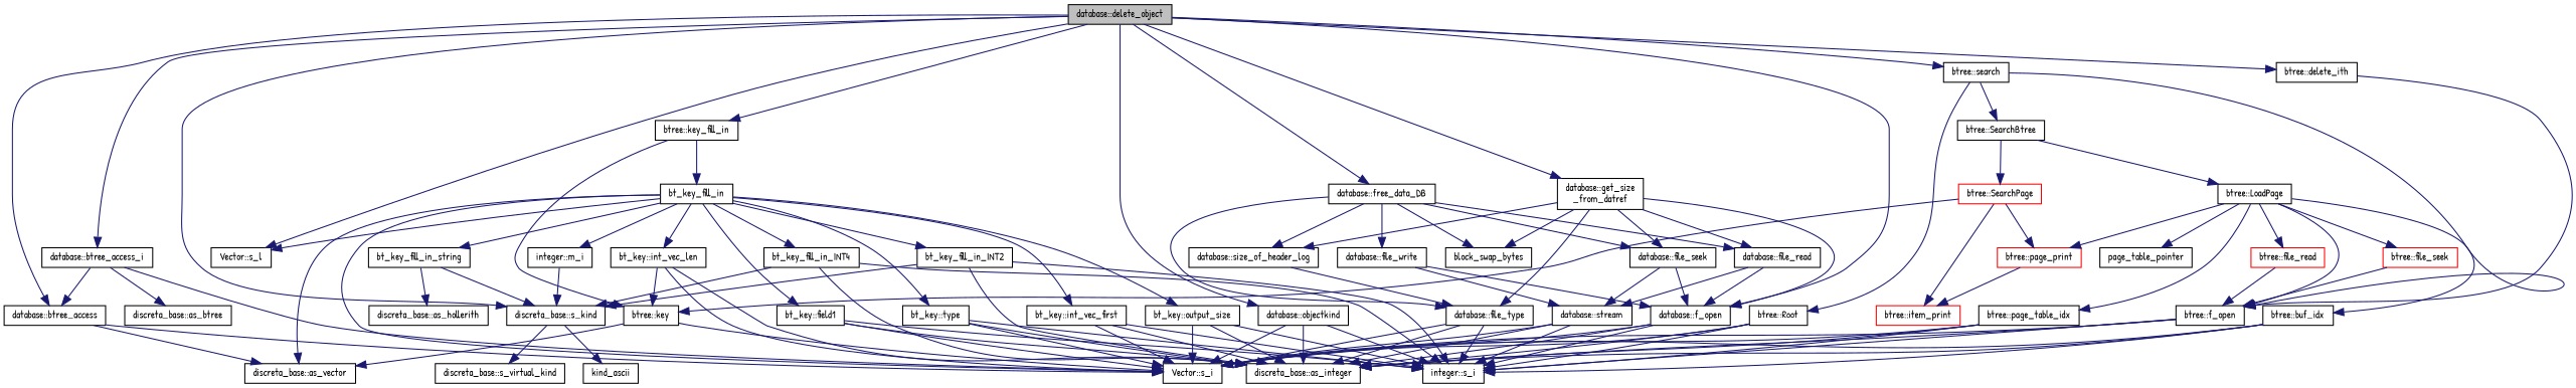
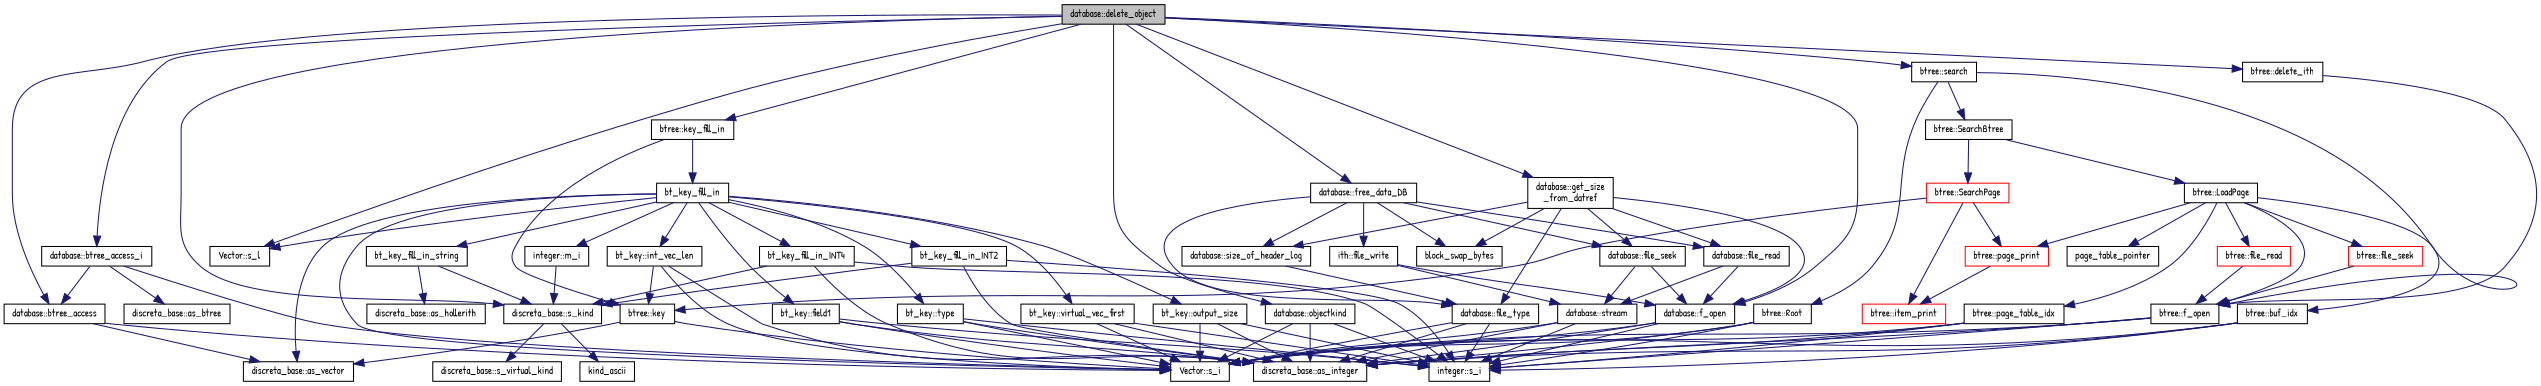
  digraph {
    fontname="Patrick Hand"
    rankdir=TB
    node [color=black fillcolor=white fontname="Patrick Hand" fontsize=10 shape=record style=filled]
    edge [color=midnightblue fontname="Patrick Hand" fontsize=10 labelfontname=Helvetica labelfontsize=10 style=solid]
    n1 [fillcolor=grey75 fontcolor=black height=0.2 label="database::delete_object" width=0.4]
    n2 [height=0.2 label="database::f_open" width=0.4]
    n3 [height=0.2 label="discreta_base::s_kind" width=0.4]
    n4 [height=0.2 label="database::objectkind" width=0.4]
    n5 [height=0.2 label="database::get_size\l_from_datref" width=0.4]
    n6 [height=0.2 label="database::btree_access" width=0.4]
    n7 [height=0.2 label="Vector::s_l" width=0.4]
    n8 [height=0.2 label="database::btree_access_i" width=0.4]
    n9 [height=0.2 label="btree::key_fill_in" width=0.4]
    n10 [height=0.2 label="btree::search" width=0.4]
    n11 [height=0.2 label="btree::delete_ith" width=0.4]
    n12 [height=0.2 label="database::free_data_DB" width=0.4]
    n13 [height=0.2 label="Vector::s_i" width=0.4]
    n14 [height=0.2 label="discreta_base::as_integer" width=0.4]
    n15 [height=0.2 label="integer::s_i" width=0.4]
    n16 [height=0.2 label="discreta_base::s_virtual_kind" width=0.4]
    n17 [height=0.2 label=kind_ascii width=0.4]
    n18 [height=0.2 label="database::file_type" width=0.4]
    n19 [height=0.2 label="database::file_seek" width=0.4]
    n20 [height=0.2 label="database::size_of_header_log" width=0.4]
    n21 [height=0.2 label="database::file_read" width=0.4]
    n22 [height=0.2 label=block_swap_bytes width=0.4]
    n23 [height=0.2 label="discreta_base::as_vector" width=0.4]
    n24 [height=0.2 label="discreta_base::as_btree" width=0.4]
    n25 [height=0.2 label=bt_key_fill_in width=0.4]
    n26 [height=0.2 label="btree::key" width=0.4]
    n27 [height=0.2 label="btree::Root" width=0.4]
    n28 [height=0.2 label="btree::f_open" width=0.4]
    n29 [height=0.2 label="btree::SearchBtree" width=0.4]
-   n30 [height=0.2 label="database::file_write" width=0.4]
+   n30 [height=0.2 label="ith::file_write" width=0.4]
    n31 [height=0.2 label="database::stream" width=0.4]
    n32 [height=0.2 label="bt_key::type" width=0.4]
    n33 [height=0.2 label="bt_key::output_size" width=0.4]
    n34 [height=0.2 label="bt_key::field1" width=0.4]
    n35 [height=0.2 label=bt_key_fill_in_INT4 width=0.4]
    n36 [height=0.2 label=bt_key_fill_in_INT2 width=0.4]
    n37 [height=0.2 label=bt_key_fill_in_string width=0.4]
-   n38 [height=0.2 label="bt_key::int_vec_first" width=0.4]
+   n38 [height=0.2 label="bt_key::virtual_vec_first" width=0.4]
    n39 [height=0.2 label="integer::m_i" width=0.4]
    n40 [height=0.2 label="bt_key::int_vec_len" width=0.4]
    n41 [height=0.2 label="discreta_base::as_hollerith" width=0.4]
    n42 [height=0.2 label="btree::LoadPage" width=0.4]
    n43 [color=red height=0.2 label="btree::SearchPage" width=0.4]
    n44 [height=0.2 label="btree::buf_idx" width=0.4]
    n45 [height=0.2 label=page_table_pointer width=0.4]
    n46 [height=0.2 label="btree::page_table_idx" width=0.4]
    n47 [color=red height=0.2 label="btree::file_seek" width=0.4]
    n48 [color=red height=0.2 label="btree::file_read" width=0.4]
    n49 [color=red height=0.2 label="btree::page_print" width=0.4]
    n50 [color=red height=0.2 label="btree::item_print" width=0.4]
    n1 -> n2
    n1 -> n3
    n1 -> n4
    n1 -> n5
    n1 -> n6
    n1 -> n7
    n1 -> n8
    n1 -> n9
    n1 -> n10
    n1 -> n11
    n1 -> n12
    n2 -> n13
    n2 -> n14
    n2 -> n15
    n3 -> n16
    n3 -> n17
    n4 -> n13
    n4 -> n14
    n4 -> n15
    n5 -> n2
    n5 -> n18
    n5 -> n19
    n5 -> n20
    n5 -> n21
    n5 -> n22
    n6 -> n13
    n6 -> n23
    n8 -> n6
    n8 -> n13
    n8 -> n24
    n9 -> n25
    n9 -> n26
    n10 -> n27
    n10 -> n28
    n10 -> n29
    n11 -> n28
    n12 -> n18
    n12 -> n19
    n12 -> n20
    n12 -> n21
    n12 -> n22
    n12 -> n30
    n18 -> n13
    n18 -> n14
    n18 -> n15
    n19 -> n2
    n19 -> n31
    n20 -> n18
    n21 -> n2
    n21 -> n31
    n25 -> n7
    n25 -> n13
    n25 -> n23
    n25 -> n32
    n25 -> n33
    n25 -> n34
    n25 -> n35
    n25 -> n36
    n25 -> n37
    n25 -> n38
    n25 -> n39
    n25 -> n40
    n26 -> n13
    n26 -> n23
    n27 -> n13
    n27 -> n14
    n27 -> n15
    n28 -> n13
    n28 -> n14
    n28 -> n15
    n29 -> n42
    n29 -> n43
    n30 -> n2
    n30 -> n31
    n31 -> n13
    n31 -> n14
    n31 -> n15
    n32 -> n13
    n32 -> n14
    n32 -> n15
    n33 -> n13
    n33 -> n14
    n33 -> n15
    n34 -> n13
    n34 -> n14
    n34 -> n15
    n35 -> n3
    n35 -> n14
    n35 -> n15
    n36 -> n3
    n36 -> n14
    n36 -> n15
    n37 -> n3
    n37 -> n41
    n38 -> n13
    n38 -> n14
    n38 -> n15
    n39 -> n3
    n40 -> n13
    n40 -> n14
    n40 -> n26
    n42 -> n28
    n42 -> n44
    n42 -> n45
    n42 -> n46
    n42 -> n47
    n42 -> n48
    n42 -> n49
    n43 -> n26
    n43 -> n49
    n43 -> n50
    n44 -> n13
    n44 -> n14
    n44 -> n15
    n46 -> n13
    n46 -> n14
    n46 -> n15
    n47 -> n28
    n48 -> n28
    n49 -> n50
  }
